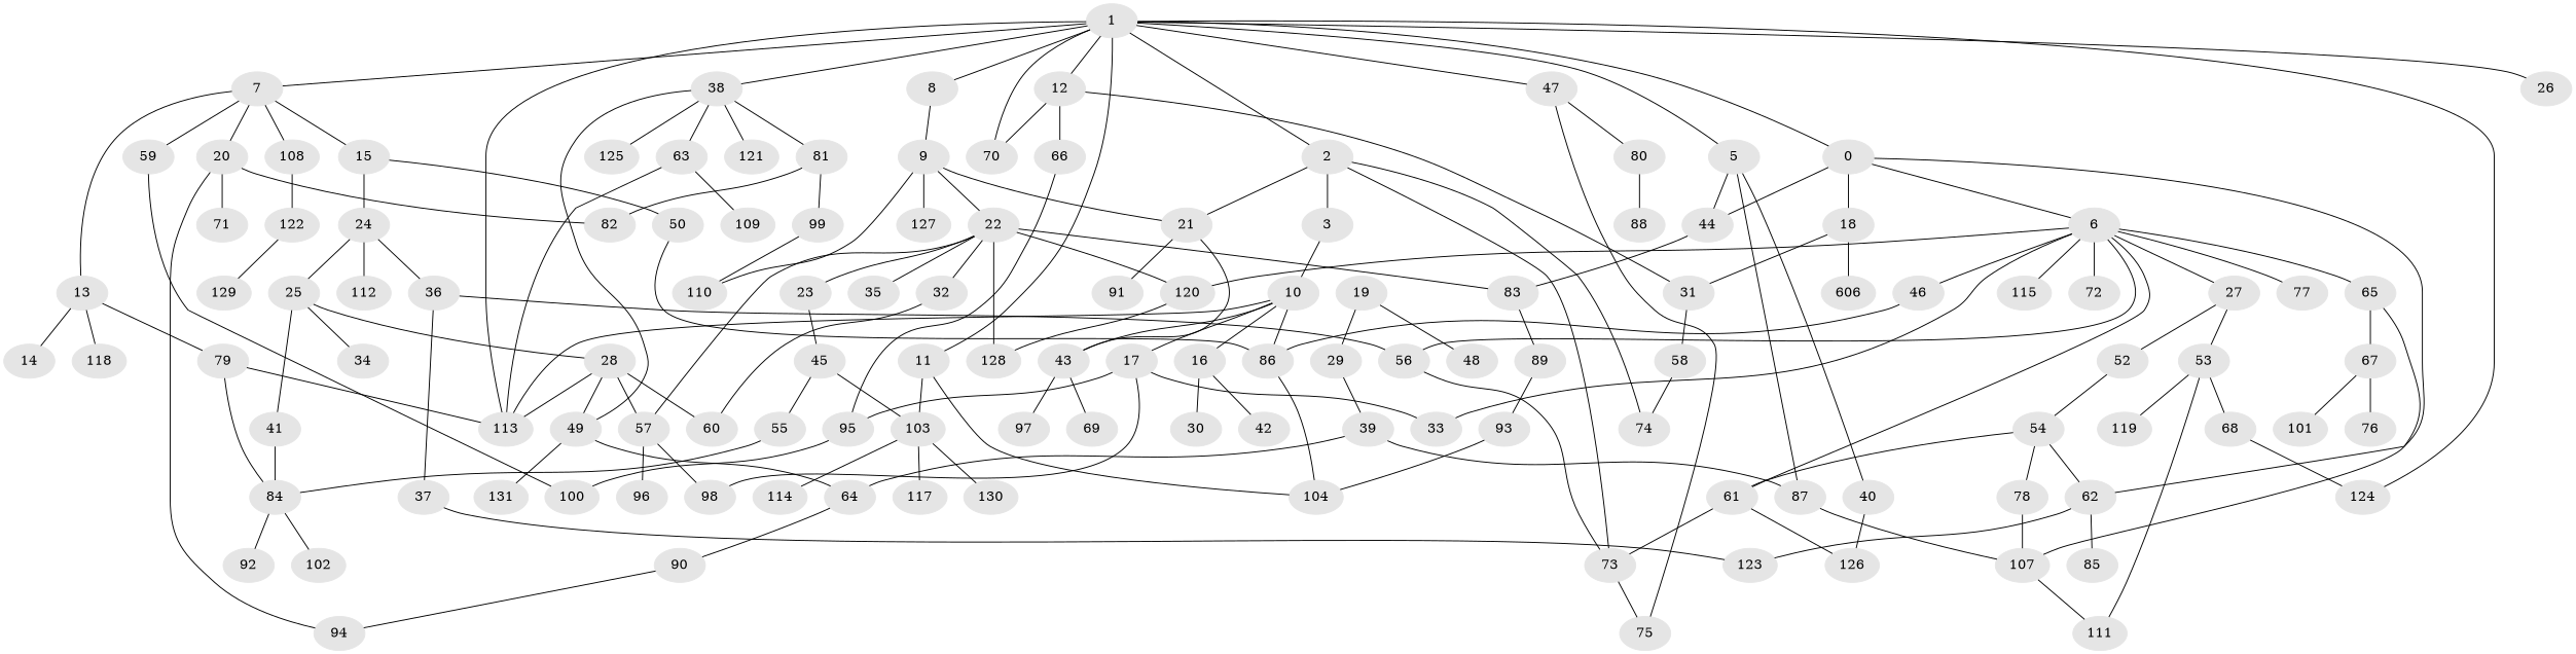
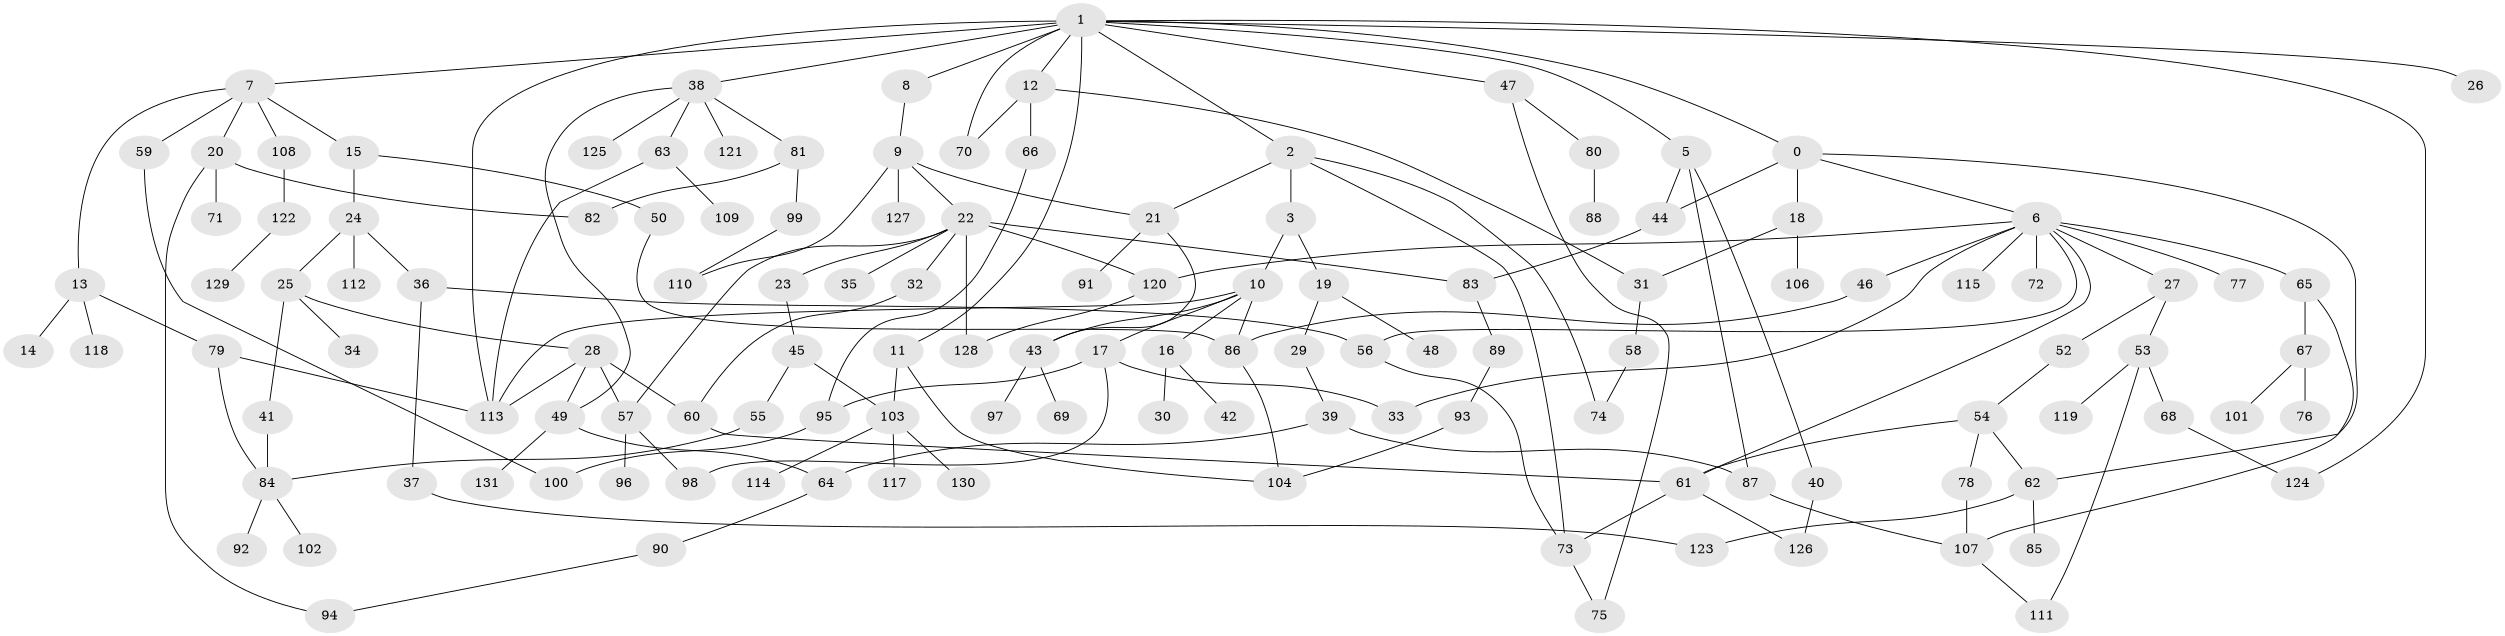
  graph {
    node [color=gray90 style=filled]
    1
    2
    n3 [label=0]
    5
    7
    8
    11
    12
    26
    38
    47
    70
    113
    124
    3
    21
    73
    74
    6
    18
    44
    62
    40
    87
    13
    15
    20
    59
    108
    9
    103
    104
    31
    66
    49
    63
    81
    121
    125
    75
    80
    10
    19
    43
    91
    16
    17
    86
    29
    48
    27
    33
    46
    56
    61
    65
    72
    77
    115
    120
-   106 [label=606]
+   106
    83
    123
    85
    126
    107
    52
    53
    67
    128
    14
    79
    118
    24
    50
    71
    82
    94
    100
    122
    22
    110
    127
    23
    32
    35
    57
    30
    42
    95
    98
    69
    97
    114
    117
    130
    58
    84
    25
    36
    112
    39
    45
    60
    96
    89
    55
    28
    34
    41
    37
    54
    68
    111
    119
    64
    131
    109
    99
    90
    92
    102
    88
    78
    76
    101
    93
    129
    1 -- 2
    1 -- n3
    1 -- 5
    1 -- 7
    1 -- 8
    1 -- 11
    1 -- 12
    1 -- 26
    1 -- 38
    1 -- 47
    1 -- 70
    1 -- 113
    1 -- 124
    2 -- 3
    2 -- 21
    2 -- 73
    2 -- 74
    n3 -- 6
    n3 -- 18
    n3 -- 44
    n3 -- 62
    5 -- 44
    5 -- 40
    5 -- 87
    7 -- 13
    7 -- 15
    7 -- 20
    7 -- 59
    7 -- 108
    8 -- 9
    11 -- 103
    11 -- 104
    12 -- 70
    12 -- 31
    12 -- 66
    38 -- 49
    38 -- 63
    38 -- 81
    38 -- 121
    38 -- 125
    47 -- 75
    47 -- 80
    3 -- 10
+   3 -- 19
    21 -- 43
    21 -- 91
    73 -- 75
    6 -- 27
    6 -- 33
    6 -- 46
    6 -- 56
    6 -- 61
    6 -- 65
    6 -- 72
    6 -- 77
    6 -- 115
    6 -- 120
    18 -- 31
    18 -- 106
    44 -- 83
    62 -- 123
    62 -- 85
    40 -- 126
    87 -- 107
    13 -- 14
    13 -- 79
    13 -- 118
    15 -- 24
    15 -- 50
    20 -- 71
    20 -- 82
    20 -- 94
    59 -- 100
    108 -- 122
    9 -- 21
    9 -- 22
    9 -- 110
    9 -- 127
    103 -- 114
    103 -- 117
    103 -- 130
    31 -- 58
    66 -- 95
    49 -- 64
    49 -- 131
    63 -- 113
    63 -- 109
    81 -- 82
    81 -- 99
    80 -- 88
    10 -- 113
    10 -- 43
    10 -- 16
    10 -- 17
    10 -- 86
    19 -- 29
    19 -- 48
    43 -- 69
    43 -- 97
    16 -- 30
    16 -- 42
    17 -- 33
    17 -- 95
    17 -- 98
    86 -- 104
    29 -- 39
    27 -- 52
    27 -- 53
    46 -- 86
    56 -- 73
    61 -- 73
    61 -- 126
    65 -- 107
    65 -- 67
    120 -- 128
    83 -- 89
    107 -- 111
    52 -- 54
    53 -- 68
    53 -- 111
    53 -- 119
    67 -- 76
    67 -- 101
    79 -- 113
    79 -- 84
    24 -- 25
    24 -- 36
    24 -- 112
    50 -- 86
    122 -- 129
    22 -- 120
    22 -- 83
    22 -- 128
    22 -- 23
    22 -- 32
    22 -- 35
    22 -- 57
    23 -- 45
    32 -- 60
    57 -- 98
    57 -- 96
    95 -- 100
    58 -- 74
    84 -- 92
    84 -- 102
    25 -- 28
    25 -- 34
    25 -- 41
    36 -- 56
    36 -- 37
    39 -- 87
    39 -- 64
    45 -- 103
    45 -- 55
+   60 -- 61
    89 -- 93
    55 -- 84
    28 -- 113
    28 -- 49
    28 -- 57
    28 -- 60
    41 -- 84
    37 -- 123
    54 -- 62
    54 -- 61
    54 -- 78
    68 -- 124
    64 -- 90
    99 -- 110
    90 -- 94
    78 -- 107
    93 -- 104
  }
